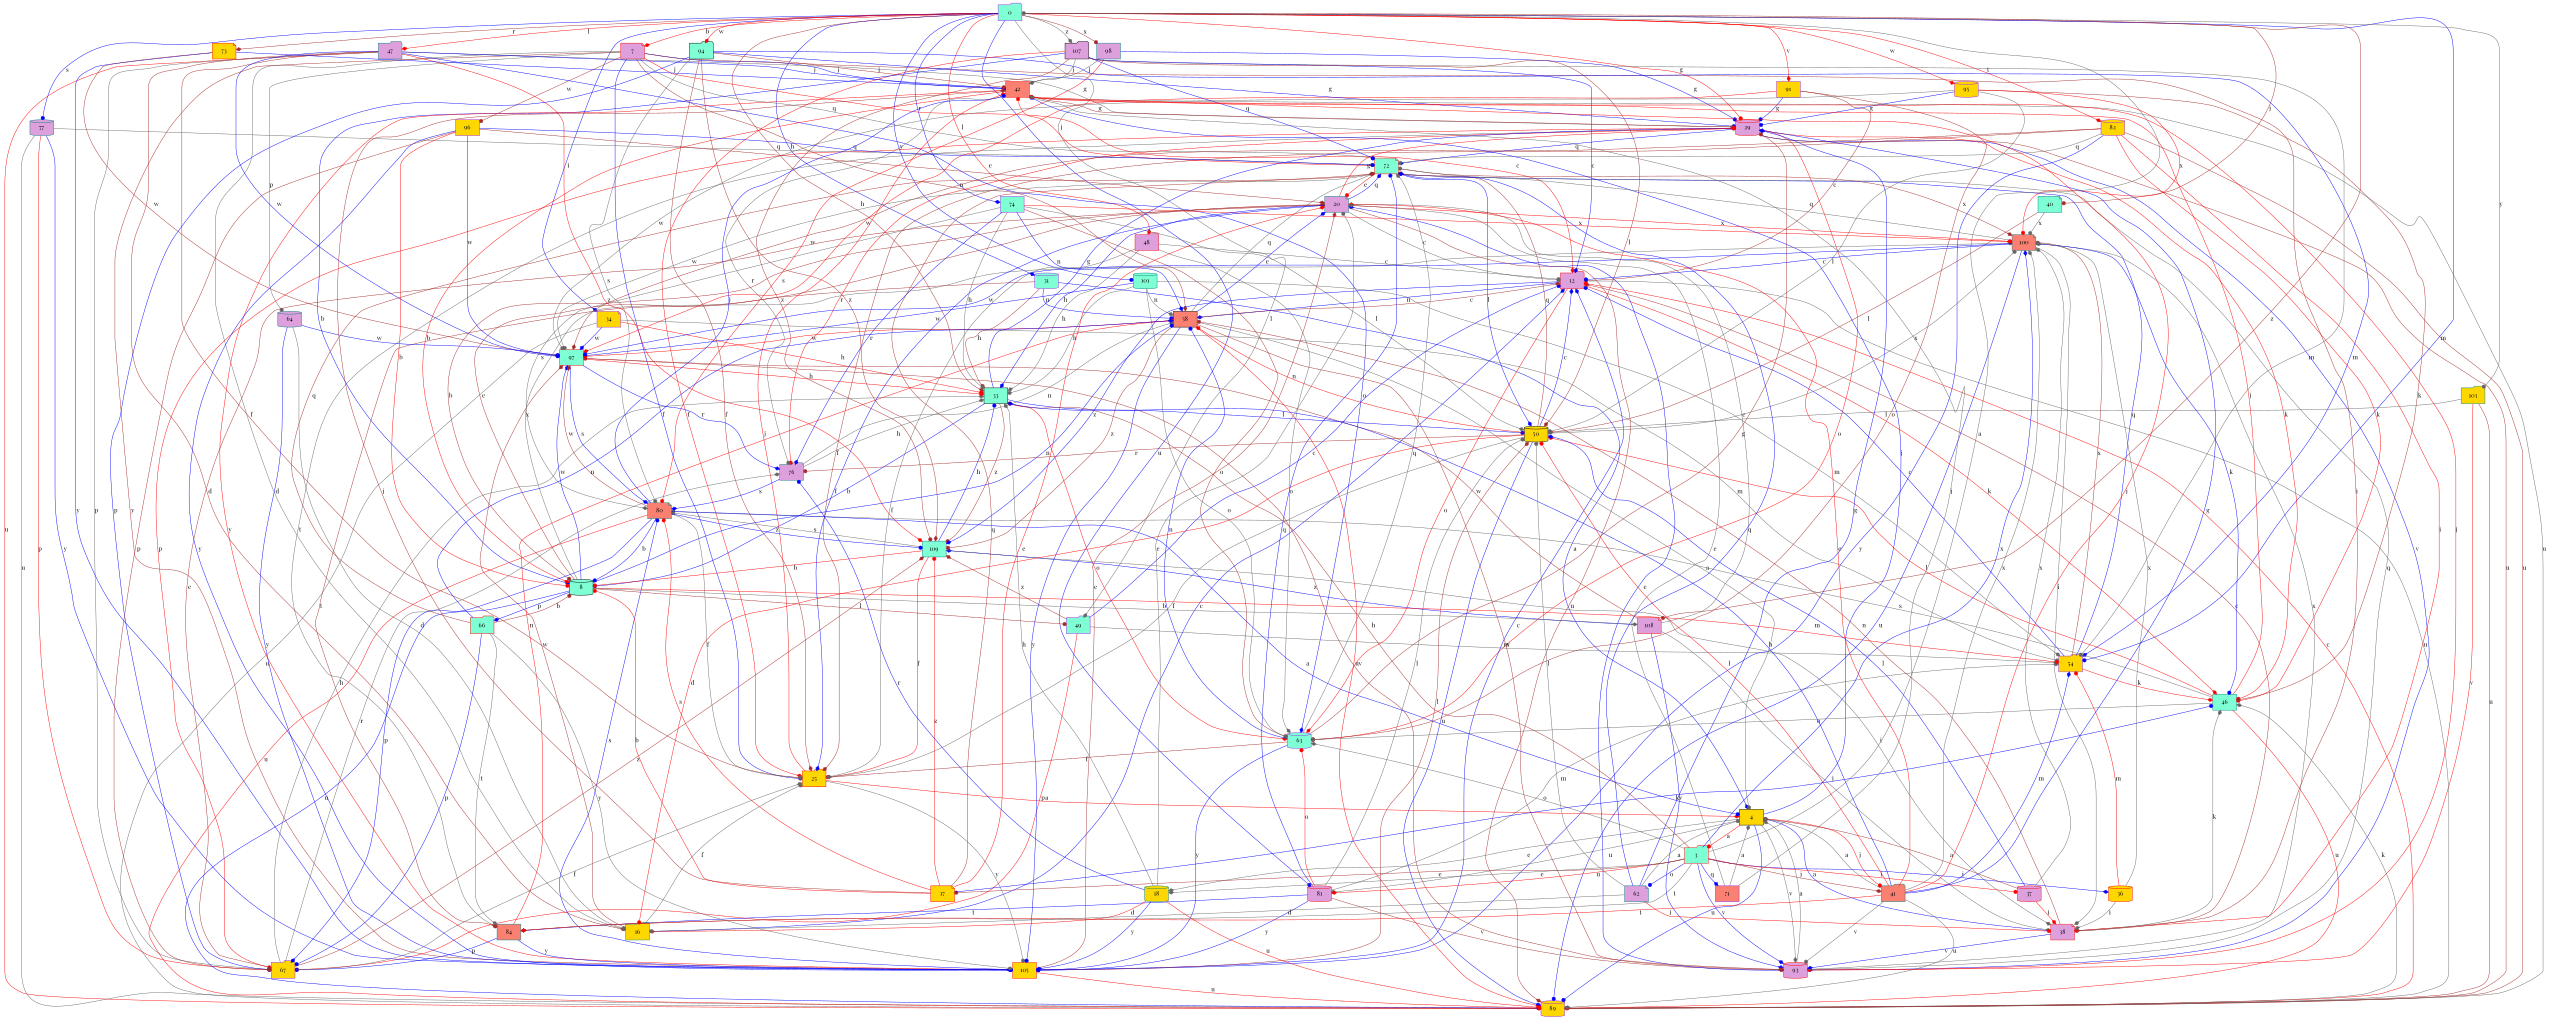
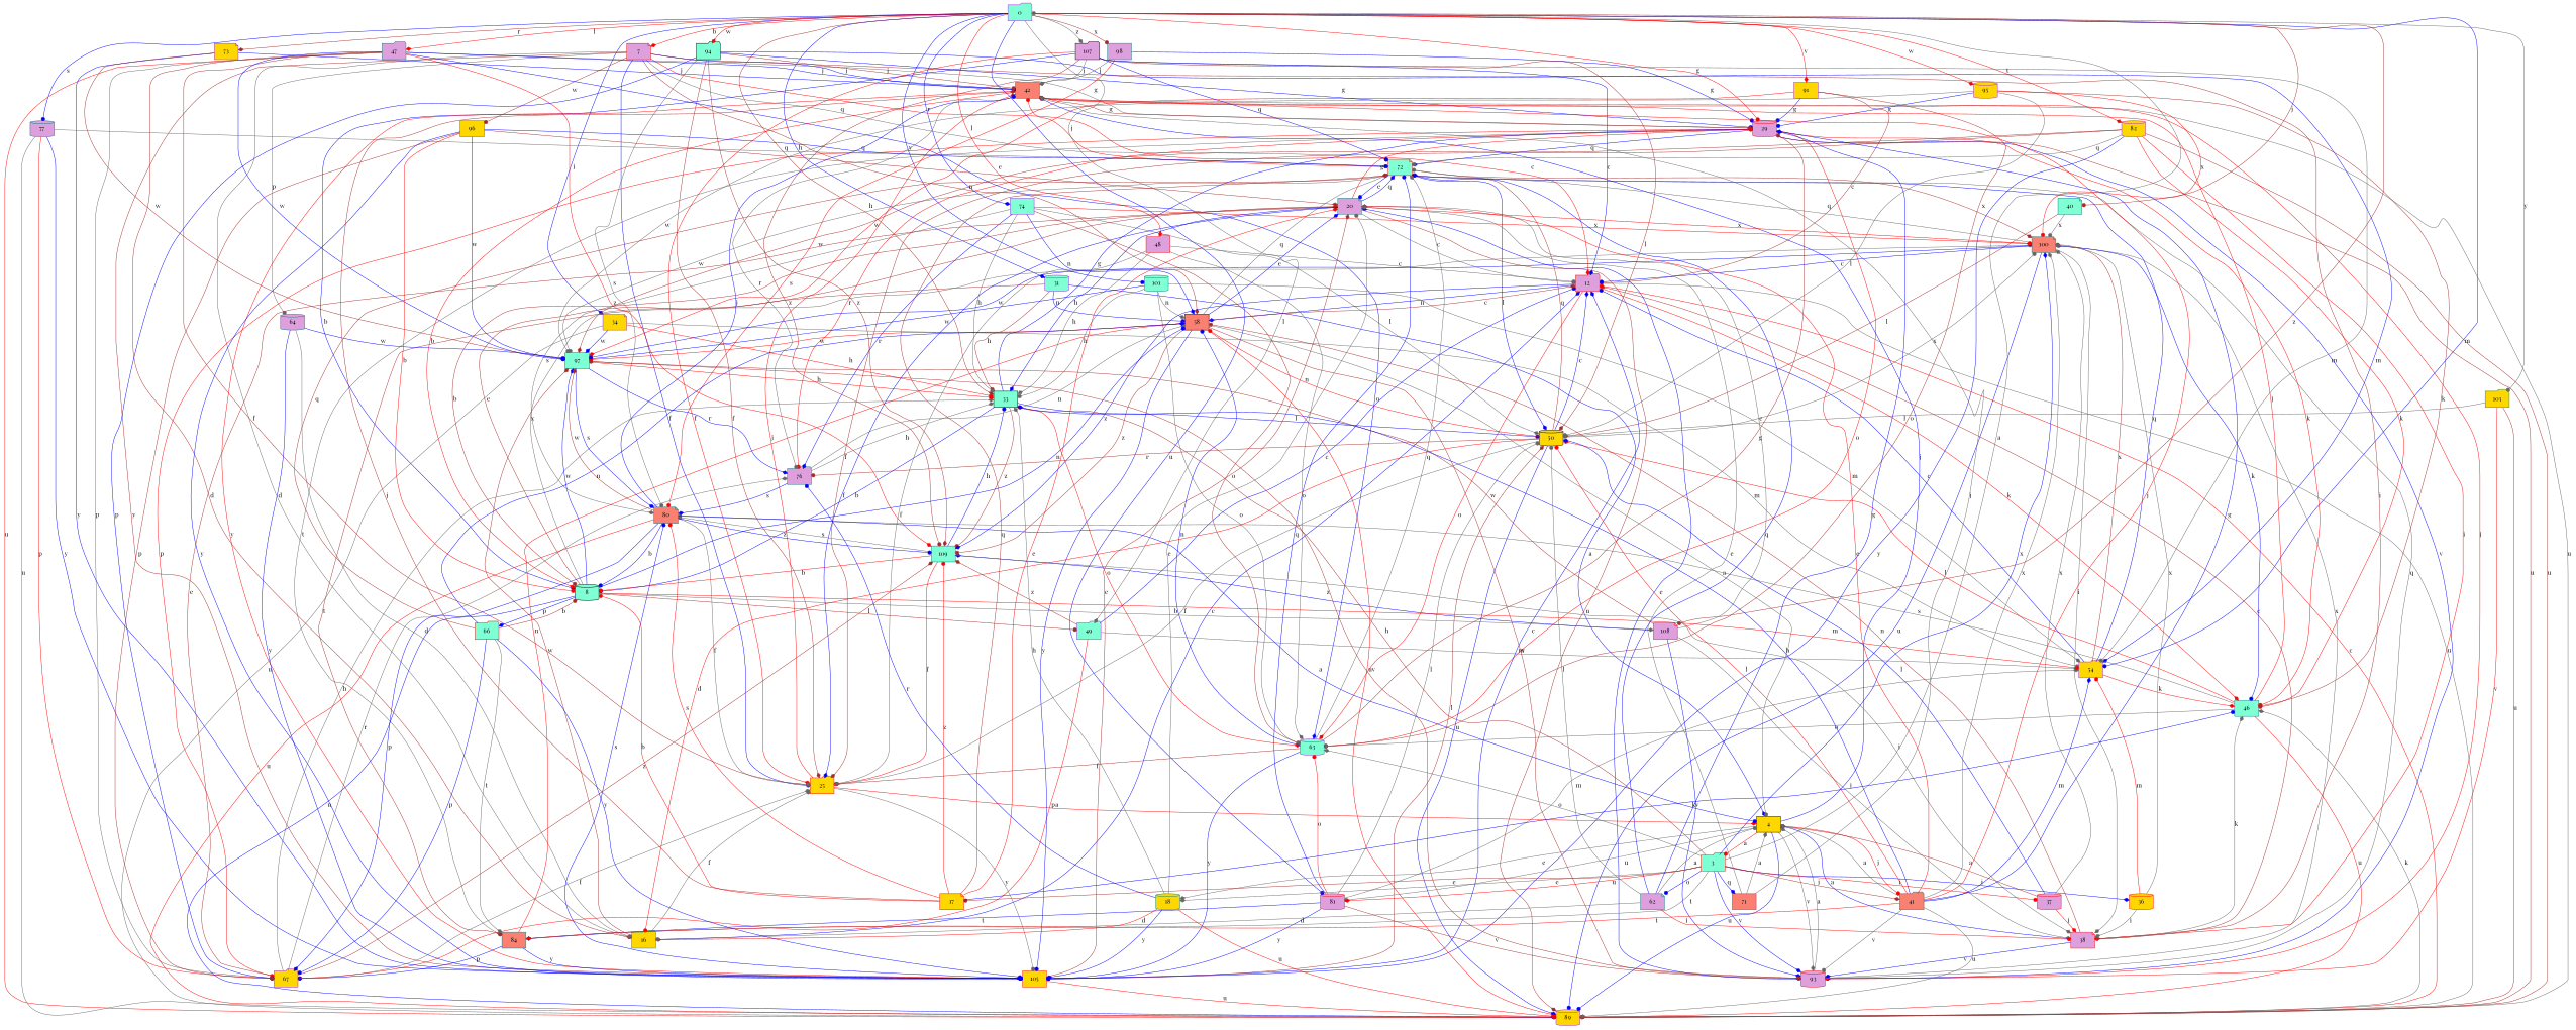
  strict digraph {
    fontname="Playfair Display"
    node [color=red fillcolor=gold fontname="Playfair Display" shape=folder style=filled]
    edge [arrowhead=diamond color=blue fontname="Playfair Display"]
    0 [color=purple fillcolor=aquamarine]
    7 [fillcolor=plum shape=note]
    29 [fillcolor=plum shape=cylinder]
    31 [color=purple fillcolor=aquamarine shape=cylinder]
    33 [color=black fillcolor=aquamarine shape=box]
    34 [color=purple shape=note]
    40 [color=teal fillcolor=aquamarine shape=note]
    47 [color=teal fillcolor=plum]
    48 [fillcolor=plum]
    49 [color=purple fillcolor=aquamarine]
    54 [color=purple]
-   73 [shape=note]
+   73 [color=purple shape=note]
    74 [color=purple fillcolor=aquamarine shape=box]
    77 [color=teal fillcolor=plum shape=cylinder]
    82 [color=purple shape=cylinder]
    n16 [fillcolor=plum label=81 shape=cylinder]
    91 [color=purple shape=box]
    94 [color=black fillcolor=aquamarine]
    95 [color=purple shape=cylinder]
    98 [color=teal fillcolor=plum shape=box]
    101 [color=teal fillcolor=aquamarine shape=cylinder]
    103 [color=teal]
    107 [color=black fillcolor=plum]
    108 [fillcolor=plum shape=note]
    42 [fillcolor=salmon shape=box]
    12 [fillcolor=plum]
    16 [color=teal]
    25
    38 [fillcolor=plum shape=note]
    58 [color=black fillcolor=salmon shape=box]
    64 [color=teal fillcolor=plum shape=cylinder]
    72 [fillcolor=aquamarine shape=note]
    96 [color=purple shape=box]
    105 [shape=box]
    63 [color=purple fillcolor=aquamarine shape=cylinder]
    84 [color=teal fillcolor=salmon shape=box]
    93 [fillcolor=plum shape=cylinder]
    89 [color=purple shape=cylinder]
    46 [color=teal fillcolor=aquamarine shape=box]
    76 [color=teal fillcolor=plum]
    67 [color=purple]
    4 [color=black shape=box]
    8 [color=black fillcolor=aquamarine shape=cylinder]
    109 [color=teal fillcolor=aquamarine shape=box]
    50 [color=black shape=cylinder]
    97 [fillcolor=aquamarine shape=box]
    100 [color=teal fillcolor=salmon shape=note]
    80 [color=teal fillcolor=salmon shape=note]
    20 [color=teal fillcolor=plum shape=note]
    3 [fillcolor=aquamarine]
    17 [shape=note]
    18 [color=teal shape=cylinder]
    36 [shape=cylinder]
    37 [fillcolor=plum shape=cylinder]
    41 [color=teal fillcolor=salmon]
    62 [color=teal fillcolor=plum shape=note]
    71 [color=purple fillcolor=salmon shape=box]
    66 [fillcolor=aquamarine]
    0 -> 7 [color=red label=b]
    0 -> 29 [arrowhead=dot color=red label=g]
    0 -> 31 [label=h]
    0 -> 33 [color=brown label=h]
    0 -> 34 [label=i]
    0 -> 40 [arrowhead=dot color=brown label=j]
    0 -> 47 [color=red label=l]
    0 -> 48 [color=red label=l]
    0 -> 49 [color=gray40 label=l]
    0 -> 54 [arrowhead=dot label=m]
    0 -> 73 [color=brown label=r]
    0 -> 74 [label=r]
    0 -> 77 [arrowhead=dot label=s]
    0 -> 82 [color=red label=t]
    0 -> n16 [arrowhead=dot label=u]
    0 -> 91 [color=red label=v]
    0 -> 94 [color=red label=w]
    0 -> 95 [color=red label=w]
    0 -> 98 [arrowhead=dot color=brown label=x]
    0 -> 101 [arrowhead=dot label=y]
    0 -> 103 [arrowhead=dot color=gray40 label=y]
    0 -> 107 [color=gray40 label=z]
    0 -> 108 [arrowhead=dot color=brown label=z]
    7 -> 42 [arrowhead=dot label=j]
    7 -> 12 [color=red label=c]
    7 -> 16 [arrowhead=dot color=gray40 label=d]
    7 -> 25 [arrowhead=dot label=f]
    7 -> 38 [color=brown label=i]
    7 -> 58 [color=brown label=n]
    7 -> 64 [arrowhead=dot color=gray40 label=p]
    7 -> 72 [arrowhead=dot color=gray40 label=q]
    7 -> 96 [arrowhead=dot color=brown label=w]
    7 -> 105 [color=brown label=y]
    29 -> 72 [label=q]
    29 -> 63 [arrowhead=dot color=red label=o]
    29 -> 84 [color=gray40 label=t]
    29 -> 93 [label=v]
    29 -> 89 [color=brown label=u]
    29 -> 46 [arrowhead=dot color=red label=k]
    29 -> 76 [arrowhead=dot color=red label=r]
    29 -> 67 [arrowhead=dot color=red label=p]
    31 -> 33 [color=brown label=h]
    31 -> 58 [arrowhead=dot label=n]
    31 -> 84 [arrowhead=dot color=brown label=t]
    31 -> 4 [label=a]
    33 -> 29 [arrowhead=dot label=g]
    33 -> 63 [color=red label=o]
    33 -> 8 [arrowhead=dot label=b]
    33 -> 109 [arrowhead=dot color=brown label=z]
    33 -> 50 [arrowhead=dot label=l]
    34 -> 33 [color=red label=h]
    34 -> 54 [arrowhead=dot color=gray40 label=m]
    34 -> 89 [arrowhead=dot color=gray40 label=u]
    34 -> 97 [label=w]
    40 -> 50 [color=brown label=l]
    40 -> 100 [arrowhead=dot color=gray40 label=x]
    47 -> 29 [color=gray40 label=g]
    47 -> 42 [arrowhead=dot label=j]
    47 -> 16 [color=brown label=d]
    47 -> 25 [arrowhead=dot color=brown label=f]
    47 -> 63 [label=o]
    47 -> 89 [arrowhead=dot color=red label=u]
    47 -> 67 [arrowhead=dot color=gray40 label=p]
    47 -> 109 [color=red label=z]
    47 -> 97 [arrowhead=dot label=w]
    48 -> 33 [color=gray40 label=h]
    48 -> 12 [arrowhead=dot color=gray40 label=c]
    48 -> 25 [color=gray40 label=f]
    48 -> 63 [color=gray40 label=o]
    49 -> 54 [color=gray40 label=m]
    49 -> 12 [arrowhead=dot label=c]
    49 -> 67 [arrowhead=dot color=red label=p]
    49 -> 109 [color=brown label=z]
    54 -> 12 [arrowhead=dot label=c]
    54 -> 72 [label=q]
    54 -> 46 [color=red label=k]
    54 -> 100 [arrowhead=dot color=brown label=x]
    73 -> 42 [arrowhead=dot label=j]
    73 -> 105 [label=y]
    73 -> 97 [color=brown label=w]
    74 -> 33 [arrowhead=dot color=gray40 label=h]
    74 -> 58 [label=n]
    74 -> 63 [arrowhead=dot color=brown label=o]
    74 -> 76 [label=r]
    74 -> 50 [color=gray40 label=l]
    74 -> 100 [color=red label=x]
    74 -> 80 [color=gray40 label=s]
    77 -> 72 [color=gray40 label=q]
    77 -> 105 [arrowhead=dot label=y]
    77 -> 89 [color=gray40 label=u]
    77 -> 67 [arrowhead=dot color=red label=p]
    82 -> 25 [color=brown label=f]
    82 -> 38 [arrowhead=dot color=red label=i]
    82 -> 72 [arrowhead=dot color=gray40 label=q]
    82 -> 105 [arrowhead=dot label=y]
    82 -> 89 [color=brown label=u]
    82 -> 46 [arrowhead=dot color=red label=k]
    82 -> 97 [color=brown label=w]
    n16 -> 54 [color=gray40 label=m]
    n16 -> 72 [arrowhead=dot label=q]
    n16 -> 105 [arrowhead=dot label=y]
    n16 -> 63 [arrowhead=dot color=red label=o]
    n16 -> 84 [label=t]
    n16 -> 93 [arrowhead=dot color=brown label=v]
    n16 -> 50 [arrowhead=dot color=gray40 label=l]
    91 -> 29 [arrowhead=dot label=g]
    91 -> 12 [arrowhead=dot color=brown label=c]
    91 -> 63 [arrowhead=dot color=brown label=o]
    91 -> 97 [color=red label=w]
    94 -> 29 [arrowhead=dot label=g]
    94 -> 54 [label=m]
    94 -> 42 [arrowhead=dot color=brown label=j]
    94 -> 25 [color=brown label=f]
    94 -> 67 [arrowhead=dot label=p]
    94 -> 109 [color=brown label=z]
    94 -> 80 [arrowhead=dot color=gray40 label=s]
    95 -> 29 [arrowhead=dot label=g]
    95 -> 46 [arrowhead=dot color=brown label=k]
    95 -> 50 [arrowhead=dot color=gray40 label=l]
    95 -> 97 [arrowhead=dot color=gray40 label=w]
    95 -> 100 [arrowhead=dot color=red label=x]
    98 -> 29 [arrowhead=dot label=g]
    98 -> 42 [color=gray40 label=j]
    98 -> 80 [arrowhead=dot color=red label=s]
    101 -> 33 [arrowhead=dot color=gray40 label=h]
    101 -> 54 [color=gray40 label=m]
    101 -> 58 [color=gray40 label=n]
    101 -> 63 [arrowhead=dot color=gray40 label=o]
    101 -> 97 [arrowhead=dot label=w]
    103 -> 93 [arrowhead=dot color=red label=v]
    103 -> 89 [arrowhead=dot color=brown label=u]
    103 -> 50 [arrowhead=dot color=gray40 label=l]
    107 -> 54 [arrowhead=dot color=gray40 label=m]
    107 -> 42 [color=gray40 label=j]
    107 -> 12 [label=c]
    107 -> 25 [color=red label=f]
    107 -> 72 [arrowhead=dot label=q]
    107 -> 8 [arrowhead=dot label=b]
    107 -> 109 [arrowhead=dot color=brown label=z]
    107 -> 50 [color=brown label=l]
    108 -> 38 [color=gray40 label=i]
    108 -> 93 [label=v]
    108 -> 109 [label=z]
    108 -> 97 [arrowhead=dot color=brown label=w]
    108 -> 20 [color=gray40 label=e]
    42 -> 29 [color=brown label=g]
    42 -> 105 [color=red label=y]
    42 -> 89 [arrowhead=dot color=gray40 label=u]
    42 -> 76 [arrowhead=dot color=gray40 label=r]
    42 -> 8 [color=red label=b]
    12 -> 58 [label=n]
    12 -> 63 [color=red label=o]
    12 -> 89 [arrowhead=dot color=gray40 label=u]
    12 -> 46 [color=red label=k]
    12 -> 109 [label=z]
    16 -> 12 [label=c]
    16 -> 25 [arrowhead=dot color=gray40 label=f]
    16 -> 97 [color=brown label=w]
    25 -> 42 [color=red label=j]
    25 -> 105 [arrowhead=dot color=gray40 label=y]
    25 -> 4 [color=red label=a]
    38 -> 12 [color=brown label=c]
    38 -> 58 [arrowhead=dot color=brown label=n]
    38 -> 93 [label=v]
    38 -> 46 [color=gray40 label=k]
    38 -> 4 [arrowhead=dot label=a]
    58 -> 12 [color=brown label=c]
    58 -> 72 [color=gray40 label=q]
    58 -> 105 [arrowhead=dot label=y]
    58 -> 93 [color=brown label=v]
    58 -> 89 [color=red label=u]
    58 -> 4 [arrowhead=dot color=gray40 label=a]
    58 -> 109 [arrowhead=dot color=brown label=z]
    58 -> 97 [arrowhead=dot color=red label=w]
    58 -> 20 [label=e]
    64 -> 16 [arrowhead=dot color=gray40 label=d]
    64 -> 105 [label=y]
    64 -> 97 [arrowhead=dot label=w]
    72 -> 42 [arrowhead=dot color=red label=j]
    72 -> 50 [label=l]
    72 -> 97 [arrowhead=dot color=gray40 label=w]
    72 -> 100 [color=brown label=x]
-   72 -> 20 [arrowhead=dot color=red label=e]
+   72 -> 20 [arrowhead=dot label=e]
    96 -> 72 [arrowhead=dot label=q]
    96 -> 105 [arrowhead=dot label=y]
    96 -> 67 [arrowhead=dot color=brown label=p]
    96 -> 8 [arrowhead=dot color=red label=b]
    96 -> 97 [arrowhead=dot label=w]
    96 -> 20 [color=brown label=e]
    105 -> 12 [label=c]
    105 -> 89 [arrowhead=dot color=red label=u]
    105 -> 50 [color=brown label=l]
    105 -> 80 [arrowhead=dot label=s]
    105 -> 20 [color=brown label=e]
    63 -> 29 [arrowhead=dot color=brown label=g]
    63 -> 25 [color=brown label=f]
    63 -> 58 [arrowhead=dot label=n]
    63 -> 72 [color=gray40 label=q]
    63 -> 105 [arrowhead=dot label=y]
    84 -> 58 [arrowhead=dot color=red label=n]
    84 -> 105 [label=y]
    84 -> 67 [arrowhead=dot label=p]
    93 -> 42 [color=red label=j]
    93 -> 72 [color=gray40 label=q]
    93 -> 4 [color=gray40 label=a]
    93 -> 100 [color=gray40 label=x]
    93 -> 20 [label=e]
    89 -> 12 [arrowhead=dot color=red label=c]
    89 -> 46 [color=gray40 label=k]
    46 -> 42 [arrowhead=dot color=red label=j]
    46 -> 63 [arrowhead=dot color=gray40 label=o]
    46 -> 89 [color=red label=u]
    46 -> 50 [color=red label=l]
    46 -> 80 [arrowhead=dot color=gray40 label=s]
    76 -> 33 [color=gray40 label=h]
    76 -> 58 [arrowhead=dot color=gray40 label=n]
    76 -> 80 [label=s]
    67 -> 33 [color=gray40 label=h]
    67 -> 25 [color=gray40 label=f]
    67 -> 76 [color=gray40 label=r]
    67 -> 109 [color=brown label=z]
    67 -> 20 [color=brown label=e]
    4 -> n16 [arrowhead=dot color=gray40 label=u]
    4 -> 42 [label=j]
    4 -> 93 [color=gray40 label=v]
    4 -> 89 [arrowhead=dot label=u]
    4 -> 3 [arrowhead=dot color=red label=a]
    4 -> 18 [color=gray40 label=e]
    4 -> 41 [arrowhead=dot color=red label=j]
    8 -> 49 [arrowhead=dot color=brown label=l]
    8 -> 54 [arrowhead=dot color=red label=m]
    8 -> 108 [color=gray40 label=b]
    8 -> 58 [arrowhead=dot label=n]
    8 -> 89 [label=u]
    8 -> 97 [label=w]
    8 -> 100 [arrowhead=dot color=gray40 label=x]
    8 -> 20 [arrowhead=dot color=brown label=e]
    8 -> 66 [label=p]
    109 -> 33 [arrowhead=dot label=h]
    109 -> 25 [arrowhead=dot color=red label=f]
    109 -> 38 [color=gray40 label=i]
    109 -> 8 [arrowhead=dot color=red label=b]
    109 -> 80 [arrowhead=dot color=gray40 label=s]
    50 -> 12 [label=c]
    50 -> 16 [arrowhead=dot color=red label=d]
    50 -> 25 [color=gray40 label=f]
    50 -> 58 [arrowhead=dot color=red label=n]
    50 -> 72 [arrowhead=dot color=brown label=q]
    50 -> 89 [label=u]
    50 -> 76 [arrowhead=dot color=brown label=r]
    50 -> 100 [arrowhead=dot color=gray40 label=x]
    97 -> 33 [color=red label=h]
    97 -> 93 [color=brown label=v]
    97 -> 76 [label=r]
    97 -> 80 [label=s]
    100 -> 12 [arrowhead=dot label=c]
    100 -> 38 [color=gray40 label=i]
    100 -> 72 [arrowhead=dot color=gray40 label=q]
    100 -> 89 [arrowhead=dot label=u]
    100 -> 46 [arrowhead=dot label=k]
    100 -> 97 [arrowhead=dot label=w]
    80 -> 42 [arrowhead=dot label=j]
    80 -> 25 [arrowhead=dot color=gray40 label=f]
    80 -> 89 [arrowhead=dot color=red label=u]
    80 -> 67 [label=p]
    80 -> 4 [arrowhead=dot label=a]
    80 -> 8 [arrowhead=dot label=b]
    80 -> 109 [arrowhead=dot label=z]
    80 -> 97 [color=brown label=w]
    20 -> 29 [arrowhead=dot color=red label=g]
    20 -> 33 [label=h]
    20 -> 12 [arrowhead=dot color=gray40 label=c]
    20 -> 25 [label=f]
    20 -> 72 [label=q]
    20 -> 89 [color=brown label=u]
    20 -> 8 [arrowhead=dot color=brown label=b]
    20 -> 100 [arrowhead=dot color=red label=x]
    3 -> 0 [arrowhead=dot color=gray40 label=a]
    3 -> 33 [arrowhead=dot color=brown label=h]
    3 -> n16 [color=red label=u]
    3 -> 63 [color=gray40 label=o]
    3 -> 84 [color=gray40 label=t]
    3 -> 93 [label=v]
    3 -> 100 [label=x]
    3 -> 17 [arrowhead=dot color=brown label=e]
    3 -> 18 [color=gray40 label=e]
    3 -> 36 [label=i]
    3 -> 37 [arrowhead=dot color=red label=i]
    3 -> 41 [color=brown label=j]
    3 -> 62 [arrowhead=dot label=o]
    3 -> 71 [label=q]
    17 -> 42 [color=brown label=j]
    17 -> 72 [color=brown label=q]
    17 -> 46 [arrowhead=dot label=k]
    17 -> 8 [arrowhead=dot color=red label=b]
    17 -> 109 [arrowhead=dot color=red label=z]
    17 -> 80 [arrowhead=dot color=red label=s]
    17 -> 20 [color=red label=e]
    18 -> 33 [color=gray40 label=h]
    18 -> 16 [color=red label=d]
    18 -> 105 [label=y]
    18 -> 89 [color=red label=u]
    18 -> 76 [arrowhead=dot label=r]
    18 -> 20 [arrowhead=dot color=gray40 label=e]
    36 -> 54 [arrowhead=dot color=red label=m]
    36 -> 38 [color=gray40 label=i]
    36 -> 100 [arrowhead=dot color=gray40 label=x]
    37 -> 38 [color=red label=i]
    37 -> 4 [color=brown label=a]
    37 -> 50 [label=l]
    37 -> 100 [color=gray40 label=x]
    41 -> 29 [label=g]
    41 -> 33 [label=h]
    41 -> 54 [label=m]
    41 -> 42 [arrowhead=dot color=red label=j]
    41 -> 84 [color=red label=t]
    41 -> 93 [arrowhead=dot color=gray40 label=v]
    41 -> 89 [color=gray40 label=u]
    41 -> 4 [arrowhead=dot color=gray40 label=a]
    41 -> 50 [arrowhead=dot color=red label=l]
    41 -> 100 [color=gray40 label=x]
    41 -> 20 [color=red label=e]
    62 -> 29 [label=g]
    62 -> 16 [arrowhead=dot color=gray40 label=d]
    62 -> 38 [arrowhead=dot color=red label=i]
    62 -> 72 [label=q]
    62 -> 4 [arrowhead=dot color=gray40 label=a]
    62 -> 50 [arrowhead=dot color=gray40 label=l]
    71 -> 42 [color=gray40 label=j]
    71 -> 4 [color=gray40 label=a]
    71 -> 20 [color=gray40 label=e]
    66 -> 58 [label=n]
    66 -> 72 [color=brown label=q]
-   66 -> 105 [color=gray40 label=y]
+   66 -> 105 [label=y]
    66 -> 84 [color=gray40 label=t]
    66 -> 67 [arrowhead=dot label=p]
    66 -> 8 [arrowhead=dot color=brown label=b]
  }
